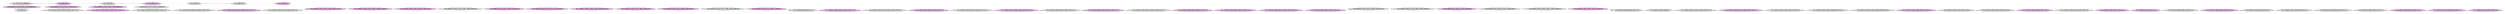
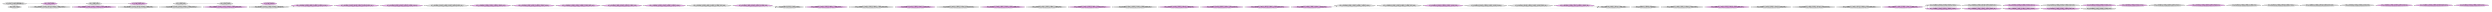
  digraph {
    fontname="Fira Sans"
    rankdir=LR
    node [fillcolor=plum fontname="Fira Sans" style=filled]
    edge [fontname="Fira Sans" style=solid]
    "root_a_2/tail_a/input_0" [fillcolor=lightgrey]
    "root_a_0/backbone_a_4/body_a_8/body_e_14/body_b_26/block_f/conv1x1_0" [fillcolor=lightgrey]
    "root_a_0/backbone_a_4/body_a_8/body_e_14/body_b_26/block_f/batch_norm_0"
    "root_a_0/backbone_a_4/body_a_8/body_e_14/body_b_26/block_f/relu_0" [fillcolor=lightgrey]
    "root_a_0/backbone_a_4/body_a_8/body_e_14/body_b_26/block_f/conv3x3_0" [fillcolor=lightgrey]
    "root_a_0/backbone_a_4/body_a_8/body_e_14/body_b_26/block_f/batch_norm_1"
    "root_a_0/backbone_a_4/body_a_8/body_e_14/body_b_26/block_f/relu_1" [fillcolor=lightgrey]
    "root_a_0/backbone_a_4/body_a_8/body_e_13/block_a_24/block_e/conv3x3_0"
    "root_a_0/backbone_a_4/body_a_8/body_e/concat_0" [fillcolor=lightgrey]
    "root_a_0/backbone_a_4/body_a_8/body_e_13/block_a_24/block_e/batch_norm_0"
    "root_a_0/backbone_a_4/body_a_7/block_a_11/block_a_20/block_f/conv1x1_0"
    "root_a_0/backbone_a_4/body_a_8/body_e_13/block_a_24/block_e/conv3x3_1"
    "root_a_0/backbone_a_4/body_a_8/body_e_13/block_a_24/block_e/batch_norm_1" [fillcolor=lightgrey]
    "root_a_0/backbone_a_4/body_a_8/body_e_13/block_a_24/block_e/relu_0"
    "root_a_0/backbone_a_4/body_a_8/body_e_13/block_a_25/block_f/conv1x1_0"
    "root_a_0/backbone_a_4/body_a_8/body_e_13/block_a_25/block_f/batch_norm_0"
    "root_a_0/backbone_a_4/body_a_8/body_e_13/block_a_25/block_f/relu_0"
    "root_a_0/backbone_a_4/body_a_8/body_e_13/block_a_25/block_f/conv3x3_0"
    "root_a_0/backbone_a_4/body_a_8/body_e_13/block_a_25/block_f/batch_norm_1" [fillcolor=lightgrey]
    "root_a_0/backbone_a_4/body_a_8/body_e_13/block_a_25/block_f/relu_1"
    "root_a_0/backbone_a_4/body_a_7/block_a_11/block_a_20/block_f/batch_norm_0" [fillcolor=lightgrey]
    "root_a_0/backbone_a_4/body_a_7/block_a_11/block_a_20/block_f/relu_0"
    "root_a_0/backbone_a_4/body_a_7/block_a_11/block_a_20/block_f/conv3x3_0" [fillcolor=lightgrey]
    "root_a_0/backbone_a_4/body_a_7/block_a_11/block_a_20/block_f/batch_norm_1"
    "root_a_0/backbone_a_4/body_a_7/block_a_11/block_a_20/block_f/relu_1" [fillcolor=lightgrey]
    "root_a_0/backbone_a_4/body_a_7/block_a_11/block_a_21/block_b/conv3x3_0"
    "root_a_0/backbone_a_4/body_a_7/block_a_11/block_a_21/block_b/batch_norm_0" [fillcolor=lightgrey]
    "root_a_0/backbone_a_4/body_a_7/block_a_11/block_a_21/block_b/relu_0"
    "root_a_0/backbone_a_4/body_a_7/block_a_12/block_c_22/block_b/conv3x3_0"
    "root_a_0/backbone_a_4/body_a_7/block_a_12/block_c_22/block_b/batch_norm_0"
    "root_a_0/backbone_a_4/body_a_7/block_a_12/block_c_22/block_b/relu_0"
    "root_a_0/backbone_a_4/body_a_7/block_a_12/block_c_23/block_f/conv1x1_0" [fillcolor=lightgrey]
    "root_a_0/backbone_a_4/body_a_7/block_a_12/block_c/add_0" [fillcolor=lightgrey]
    "root_a_0/backbone_a_4/body_a_7/block_a_12/block_c_23/block_f/batch_norm_0" [fillcolor=lightgrey]
    "root_a_0/backbone_a_3/blocksr_a/maxpool2x2_0" [fillcolor=lightgrey]
    "root_a_0/backbone_a_4/body_a_7/block_a_12/block_c_23/block_f/relu_0"
    "root_a_0/backbone_a_4/body_a_7/block_a_12/block_c_23/block_f/conv3x3_0" [fillcolor=lightgrey]
    "root_a_0/backbone_a_4/body_a_7/block_a_12/block_c_23/block_f/batch_norm_1" [fillcolor=lightgrey]
    "root_a_0/backbone_a_4/body_a_7/block_a_12/block_c_23/block_f/relu_1"
    "root_a_0/backbone_a_5/body_a_10/body_c_17/body_b_27/block_f/conv1x1_0" [fillcolor=lightgrey]
    "root_a_0/backbone_a_5/body_a_10/body_c_17/body_b_27/block_f/batch_norm_0"
    "root_a_0/backbone_a_5/body_a_10/body_c_17/body_b_27/block_f/relu_0" [fillcolor=lightgrey]
    "root_a_0/backbone_a_5/body_a_10/body_c_17/body_b_27/block_f/conv3x3_0" [fillcolor=lightgrey]
    "root_a_0/backbone_a_5/body_a_10/body_c_17/body_b_27/block_f/batch_norm_1" [fillcolor=lightgrey]
    "root_a_0/backbone_a_5/body_a_10/body_c_17/body_b_27/block_f/relu_1"
    "root_a_0/backbone_a_5/body_a_10/body_c_15/block_e/conv3x3_0" [fillcolor=lightgrey]
+   "root_a_0/backbone_a_5/body_a_10/body_c_16/block_e/conv3x3_0"
    "root_a_0/backbone_a_5/body_a_10/body_c_15/block_e/batch_norm_0" [fillcolor=lightgrey]
    "root_a_0/backbone_a_5/body_a_10/body_c_16/block_e/batch_norm_0"
    n50 [label="root_a_0/backbone_a_5/body_a_10/body_c_15/block_e/conv3x3_9"]
    "root_a_0/backbone_a_5/body_a_10/body_c_15/block_e/batch_norm_1" [fillcolor=lightgrey]
    "root_a_0/backbone_a_5/body_a_10/body_c_15/block_e/relu_0"
    "root_a_0/backbone_a_5/body_a_10/body_c/concat_0"
    "root_a_0/backbone_a_5/body_a_9/block_a_18/block_f/conv1x1_0" [fillcolor=lightgrey]
    "root_a_0/backbone_a_5/body_a_10/body_c_16/block_e/conv3x3_1"
    "root_a_0/backbone_a_5/body_a_10/body_c_16/block_e/batch_norm_1"
    "root_a_0/backbone_a_5/body_a_10/body_c_16/block_e/relu_0" [fillcolor=lightgrey]
    "root_a_0/backbone_a_5/body_a_9/block_a_18/block_f/batch_norm_0"
    "root_a_0/backbone_a_5/body_a_9/block_a_18/block_f/relu_0" [fillcolor=lightgrey]
    "root_a_0/backbone_a_5/body_a_9/block_a_18/block_f/conv3x3_0" [fillcolor=lightgrey]
    "root_a_0/backbone_a_5/body_a_9/block_a_18/block_f/batch_norm_1" [fillcolor=lightgrey]
    "root_a_0/backbone_a_5/body_a_9/block_a_18/block_f/relu_1" [fillcolor=lightgrey]
    n63 [label="root_a_0/backbone_a_5/body_a_9/block_a_39/block_b/conv3x3_0"]
    "root_a_0/backbone_a_5/body_a_9/block_a_19/block_b/batch_norm_0"
    "root_a_0/backbone_a_5/body_a_9/block_a_19/block_b/relu_0"
    "root_a_1/head_b_6/pool_b/globalavgpool_0" [fillcolor=lightgrey]
    "root_a_1/head_b/flatten_0"
    n68 [fillcolor=lightgrey label="root_a_1/head_b/affine_2"]
    "root_a_1/head_b/batch_norm_0"
    "root_a_1/head_b/relu_0" [fillcolor=lightgrey]
    n71 [fillcolor=lightgrey label="root_a_4/head_b/logits_0"]
    "root_a_1/head_b/output_0"
    "root_a_2/tail_a/input_0" -> "root_a_0/backbone_a_4/body_a_8/body_e_14/body_b_26/block_f/conv1x1_0" [style=dotted]
    "root_a_0/backbone_a_4/body_a_8/body_e_14/body_b_26/block_f/conv1x1_0" -> "root_a_0/backbone_a_4/body_a_8/body_e_14/body_b_26/block_f/batch_norm_0"
    "root_a_0/backbone_a_4/body_a_8/body_e_14/body_b_26/block_f/batch_norm_0" -> "root_a_0/backbone_a_4/body_a_8/body_e_14/body_b_26/block_f/relu_0" [style=dotted]
    "root_a_0/backbone_a_4/body_a_8/body_e_14/body_b_26/block_f/relu_0" -> "root_a_0/backbone_a_4/body_a_8/body_e_14/body_b_26/block_f/conv3x3_0" [style=dotted]
    "root_a_0/backbone_a_4/body_a_8/body_e_14/body_b_26/block_f/conv3x3_0" -> "root_a_0/backbone_a_4/body_a_8/body_e_14/body_b_26/block_f/batch_norm_1"
    "root_a_0/backbone_a_4/body_a_8/body_e_14/body_b_26/block_f/batch_norm_1" -> "root_a_0/backbone_a_4/body_a_8/body_e_14/body_b_26/block_f/relu_1" [style=dashed]
    "root_a_0/backbone_a_4/body_a_8/body_e_14/body_b_26/block_f/relu_1" -> "root_a_0/backbone_a_4/body_a_8/body_e_13/block_a_24/block_e/conv3x3_0"
    "root_a_0/backbone_a_4/body_a_8/body_e_14/body_b_26/block_f/relu_1" -> "root_a_0/backbone_a_4/body_a_8/body_e/concat_0" [style=dotted]
    "root_a_0/backbone_a_4/body_a_8/body_e_13/block_a_24/block_e/conv3x3_0" -> "root_a_0/backbone_a_4/body_a_8/body_e_13/block_a_24/block_e/batch_norm_0" [style=dashed]
    "root_a_0/backbone_a_4/body_a_8/body_e/concat_0" -> "root_a_0/backbone_a_4/body_a_7/block_a_11/block_a_20/block_f/conv1x1_0" [style=dashed]
    "root_a_0/backbone_a_4/body_a_8/body_e_13/block_a_24/block_e/batch_norm_0" -> "root_a_0/backbone_a_4/body_a_8/body_e_13/block_a_24/block_e/conv3x3_1" [style=dashed]
    "root_a_0/backbone_a_4/body_a_7/block_a_11/block_a_20/block_f/conv1x1_0" -> "root_a_0/backbone_a_4/body_a_7/block_a_11/block_a_20/block_f/batch_norm_0" [style=dotted]
    "root_a_0/backbone_a_4/body_a_8/body_e_13/block_a_24/block_e/conv3x3_1" -> "root_a_0/backbone_a_4/body_a_8/body_e_13/block_a_24/block_e/batch_norm_1" [style=dashed]
    "root_a_0/backbone_a_4/body_a_8/body_e_13/block_a_24/block_e/batch_norm_1" -> "root_a_0/backbone_a_4/body_a_8/body_e_13/block_a_24/block_e/relu_0" [style=dashed]
    "root_a_0/backbone_a_4/body_a_8/body_e_13/block_a_24/block_e/relu_0" -> "root_a_0/backbone_a_4/body_a_8/body_e_13/block_a_25/block_f/conv1x1_0"
    "root_a_0/backbone_a_4/body_a_8/body_e_13/block_a_25/block_f/conv1x1_0" -> "root_a_0/backbone_a_4/body_a_8/body_e_13/block_a_25/block_f/batch_norm_0"
    "root_a_0/backbone_a_4/body_a_8/body_e_13/block_a_25/block_f/batch_norm_0" -> "root_a_0/backbone_a_4/body_a_8/body_e_13/block_a_25/block_f/relu_0"
    "root_a_0/backbone_a_4/body_a_8/body_e_13/block_a_25/block_f/relu_0" -> "root_a_0/backbone_a_4/body_a_8/body_e_13/block_a_25/block_f/conv3x3_0" [style=dashed]
    "root_a_0/backbone_a_4/body_a_8/body_e_13/block_a_25/block_f/conv3x3_0" -> "root_a_0/backbone_a_4/body_a_8/body_e_13/block_a_25/block_f/batch_norm_1" [style=dotted]
    "root_a_0/backbone_a_4/body_a_8/body_e_13/block_a_25/block_f/batch_norm_1" -> "root_a_0/backbone_a_4/body_a_8/body_e_13/block_a_25/block_f/relu_1" [style=dashed]
    "root_a_0/backbone_a_4/body_a_8/body_e_13/block_a_25/block_f/relu_1" -> "root_a_0/backbone_a_4/body_a_8/body_e/concat_0"
    "root_a_0/backbone_a_4/body_a_7/block_a_11/block_a_20/block_f/batch_norm_0" -> "root_a_0/backbone_a_4/body_a_7/block_a_11/block_a_20/block_f/relu_0" [style=dashed]
    "root_a_0/backbone_a_4/body_a_7/block_a_11/block_a_20/block_f/relu_0" -> "root_a_0/backbone_a_4/body_a_7/block_a_11/block_a_20/block_f/conv3x3_0" [style=dotted]
    "root_a_0/backbone_a_4/body_a_7/block_a_11/block_a_20/block_f/conv3x3_0" -> "root_a_0/backbone_a_4/body_a_7/block_a_11/block_a_20/block_f/batch_norm_1"
    "root_a_0/backbone_a_4/body_a_7/block_a_11/block_a_20/block_f/batch_norm_1" -> "root_a_0/backbone_a_4/body_a_7/block_a_11/block_a_20/block_f/relu_1" [style=dashed]
    "root_a_0/backbone_a_4/body_a_7/block_a_11/block_a_20/block_f/relu_1" -> "root_a_0/backbone_a_4/body_a_7/block_a_11/block_a_21/block_b/conv3x3_0"
    "root_a_0/backbone_a_4/body_a_7/block_a_11/block_a_21/block_b/conv3x3_0" -> "root_a_0/backbone_a_4/body_a_7/block_a_11/block_a_21/block_b/batch_norm_0" [style=dotted]
    "root_a_0/backbone_a_4/body_a_7/block_a_11/block_a_21/block_b/batch_norm_0" -> "root_a_0/backbone_a_4/body_a_7/block_a_11/block_a_21/block_b/relu_0" [style=dotted]
    "root_a_0/backbone_a_4/body_a_7/block_a_11/block_a_21/block_b/relu_0" -> "root_a_0/backbone_a_4/body_a_7/block_a_12/block_c_22/block_b/conv3x3_0" [style=dashed]
    "root_a_0/backbone_a_4/body_a_7/block_a_12/block_c_22/block_b/conv3x3_0" -> "root_a_0/backbone_a_4/body_a_7/block_a_12/block_c_22/block_b/batch_norm_0" [style=dashed]
    "root_a_0/backbone_a_4/body_a_7/block_a_12/block_c_22/block_b/batch_norm_0" -> "root_a_0/backbone_a_4/body_a_7/block_a_12/block_c_22/block_b/relu_0" [style=dotted]
    "root_a_0/backbone_a_4/body_a_7/block_a_12/block_c_22/block_b/relu_0" -> "root_a_0/backbone_a_4/body_a_7/block_a_12/block_c_23/block_f/conv1x1_0"
    "root_a_0/backbone_a_4/body_a_7/block_a_12/block_c_22/block_b/relu_0" -> "root_a_0/backbone_a_4/body_a_7/block_a_12/block_c/add_0" [style=dotted]
    "root_a_0/backbone_a_4/body_a_7/block_a_12/block_c_23/block_f/conv1x1_0" -> "root_a_0/backbone_a_4/body_a_7/block_a_12/block_c_23/block_f/batch_norm_0" [style=dotted]
    "root_a_0/backbone_a_4/body_a_7/block_a_12/block_c/add_0" -> "root_a_0/backbone_a_3/blocksr_a/maxpool2x2_0" [style=dotted]
    "root_a_0/backbone_a_4/body_a_7/block_a_12/block_c_23/block_f/batch_norm_0" -> "root_a_0/backbone_a_4/body_a_7/block_a_12/block_c_23/block_f/relu_0"
    "root_a_0/backbone_a_3/blocksr_a/maxpool2x2_0" -> "root_a_0/backbone_a_5/body_a_10/body_c_17/body_b_27/block_f/conv1x1_0"
    "root_a_0/backbone_a_4/body_a_7/block_a_12/block_c_23/block_f/relu_0" -> "root_a_0/backbone_a_4/body_a_7/block_a_12/block_c_23/block_f/conv3x3_0"
    "root_a_0/backbone_a_4/body_a_7/block_a_12/block_c_23/block_f/conv3x3_0" -> "root_a_0/backbone_a_4/body_a_7/block_a_12/block_c_23/block_f/batch_norm_1" [style=dotted]
    "root_a_0/backbone_a_4/body_a_7/block_a_12/block_c_23/block_f/batch_norm_1" -> "root_a_0/backbone_a_4/body_a_7/block_a_12/block_c_23/block_f/relu_1" [style=dashed]
    "root_a_0/backbone_a_4/body_a_7/block_a_12/block_c_23/block_f/relu_1" -> "root_a_0/backbone_a_4/body_a_7/block_a_12/block_c/add_0"
    "root_a_0/backbone_a_5/body_a_10/body_c_17/body_b_27/block_f/conv1x1_0" -> "root_a_0/backbone_a_5/body_a_10/body_c_17/body_b_27/block_f/batch_norm_0" [style=dashed]
    "root_a_0/backbone_a_5/body_a_10/body_c_17/body_b_27/block_f/batch_norm_0" -> "root_a_0/backbone_a_5/body_a_10/body_c_17/body_b_27/block_f/relu_0" [style=dashed]
    "root_a_0/backbone_a_5/body_a_10/body_c_17/body_b_27/block_f/relu_0" -> "root_a_0/backbone_a_5/body_a_10/body_c_17/body_b_27/block_f/conv3x3_0" [style=dashed]
    "root_a_0/backbone_a_5/body_a_10/body_c_17/body_b_27/block_f/conv3x3_0" -> "root_a_0/backbone_a_5/body_a_10/body_c_17/body_b_27/block_f/batch_norm_1" [style=dashed]
    "root_a_0/backbone_a_5/body_a_10/body_c_17/body_b_27/block_f/batch_norm_1" -> "root_a_0/backbone_a_5/body_a_10/body_c_17/body_b_27/block_f/relu_1"
    "root_a_0/backbone_a_5/body_a_10/body_c_17/body_b_27/block_f/relu_1" -> "root_a_0/backbone_a_5/body_a_10/body_c_15/block_e/conv3x3_0"
+   "root_a_0/backbone_a_5/body_a_10/body_c_17/body_b_27/block_f/relu_1" -> "root_a_0/backbone_a_5/body_a_10/body_c_16/block_e/conv3x3_0" [style=dotted]
    "root_a_0/backbone_a_5/body_a_10/body_c_15/block_e/conv3x3_0" -> "root_a_0/backbone_a_5/body_a_10/body_c_15/block_e/batch_norm_0"
+   "root_a_0/backbone_a_5/body_a_10/body_c_16/block_e/conv3x3_0" -> "root_a_0/backbone_a_5/body_a_10/body_c_16/block_e/batch_norm_0" [style=dotted]
    "root_a_0/backbone_a_5/body_a_10/body_c_15/block_e/batch_norm_0" -> n50 [style=dashed]
    "root_a_0/backbone_a_5/body_a_10/body_c_16/block_e/batch_norm_0" -> "root_a_0/backbone_a_5/body_a_10/body_c_16/block_e/conv3x3_1"
    n50 -> "root_a_0/backbone_a_5/body_a_10/body_c_15/block_e/batch_norm_1"
    "root_a_0/backbone_a_5/body_a_10/body_c_15/block_e/batch_norm_1" -> "root_a_0/backbone_a_5/body_a_10/body_c_15/block_e/relu_0" [style=dashed]
    "root_a_0/backbone_a_5/body_a_10/body_c_15/block_e/relu_0" -> "root_a_0/backbone_a_5/body_a_10/body_c/concat_0"
    "root_a_0/backbone_a_5/body_a_10/body_c/concat_0" -> "root_a_0/backbone_a_5/body_a_9/block_a_18/block_f/conv1x1_0"
    "root_a_0/backbone_a_5/body_a_9/block_a_18/block_f/conv1x1_0" -> "root_a_0/backbone_a_5/body_a_9/block_a_18/block_f/batch_norm_0" [style=dashed]
    "root_a_0/backbone_a_5/body_a_10/body_c_16/block_e/conv3x3_1" -> "root_a_0/backbone_a_5/body_a_10/body_c_16/block_e/batch_norm_1"
    "root_a_0/backbone_a_5/body_a_10/body_c_16/block_e/batch_norm_1" -> "root_a_0/backbone_a_5/body_a_10/body_c_16/block_e/relu_0"
    "root_a_0/backbone_a_5/body_a_9/block_a_18/block_f/batch_norm_0" -> "root_a_0/backbone_a_5/body_a_9/block_a_18/block_f/relu_0" [style=dashed]
    "root_a_0/backbone_a_5/body_a_9/block_a_18/block_f/relu_0" -> "root_a_0/backbone_a_5/body_a_9/block_a_18/block_f/conv3x3_0" [style=dotted]
    "root_a_0/backbone_a_5/body_a_9/block_a_18/block_f/conv3x3_0" -> "root_a_0/backbone_a_5/body_a_9/block_a_18/block_f/batch_norm_1"
    "root_a_0/backbone_a_5/body_a_9/block_a_18/block_f/batch_norm_1" -> "root_a_0/backbone_a_5/body_a_9/block_a_18/block_f/relu_1" [style=dashed]
    "root_a_0/backbone_a_5/body_a_9/block_a_18/block_f/relu_1" -> n63 [style=dotted]
    n63 -> "root_a_0/backbone_a_5/body_a_9/block_a_19/block_b/batch_norm_0" [style=dashed]
    "root_a_0/backbone_a_5/body_a_9/block_a_19/block_b/batch_norm_0" -> "root_a_0/backbone_a_5/body_a_9/block_a_19/block_b/relu_0" [style=dashed]
    "root_a_1/head_b_6/pool_b/globalavgpool_0" -> "root_a_1/head_b/flatten_0"
    "root_a_1/head_b/flatten_0" -> n68 [style=dashed]
    n68 -> "root_a_1/head_b/batch_norm_0"
    "root_a_1/head_b/batch_norm_0" -> "root_a_1/head_b/relu_0" [style=dotted]
    "root_a_1/head_b/relu_0" -> n71
    n71 -> "root_a_1/head_b/output_0" [style=dotted]
  }
